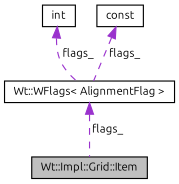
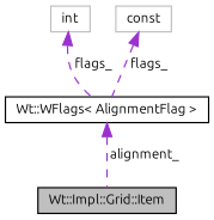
  digraph {
    fontname=Ubuntu
    node [color=black fillcolor=white fontname=Ubuntu fontsize=10 shape=record style=filled]
    edge [color=darkorchid3 dir=back fontname=Ubuntu fontsize=10 labelfontname=Helvetica labelfontsize=10 style=dashed]
    n1 [fillcolor=grey75 fontcolor=black height=0.2 label="Wt::Impl::Grid::Item" width=0.4]
-   n2 [height=0.2 label=int width=0.4]
+   n2 [color=grey75 height=0.2 label=int width=0.4]
    n3 [height=0.2 label="Wt::WFlags\< AlignmentFlag \>" width=0.4]
-   n4 [height=0.2 label=const width=0.4]
+   n4 [color=grey75 height=0.2 label=const width=0.4]
    n2 -> n3 [label=" flags_"]
-   n3 -> n1 [label=" flags_"]
+   n3 -> n1 [label=" alignment_"]
    n4 -> n3 [label=" flags_"]
  }
